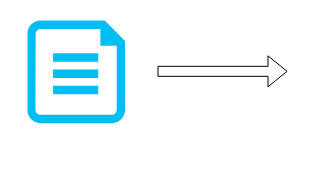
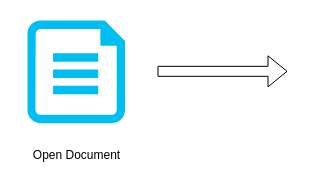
  <mxCell id="0" />
  <mxCell id="1" parent="0" />
  <mxCell id="2" value="" style="verticalLabelPosition=bottom;html=1;verticalAlign=top;align=center;strokeColor=none;fillColor=#00BEF2;shape=mxgraph.azure.file;pointerEvents=1;" vertex="1" parent="1"><mxGeometry x="27" y="20" width="97.5" height="102.63" as="geometry" /></mxCell>
+ <mxCell id="3" value="Open Document" style="text;html=1;align=center;verticalAlign=middle;resizable=0;points=[];autosize=1;strokeColor=none;fillColor=none;" vertex="1" parent="1"><mxGeometry x="20.75" y="140" width="110" height="30" as="geometry" /></mxCell>
  <mxCell id="4" value="" style="shape=flexArrow;endArrow=classic;html=1;rounded=0;" edge="1" parent="1"><mxGeometry width="50" height="50" relative="1" as="geometry"><mxPoint x="157" y="70.82" as="sourcePoint" /><mxPoint x="287" y="70.82" as="targetPoint" /></mxGeometry></mxCell>
